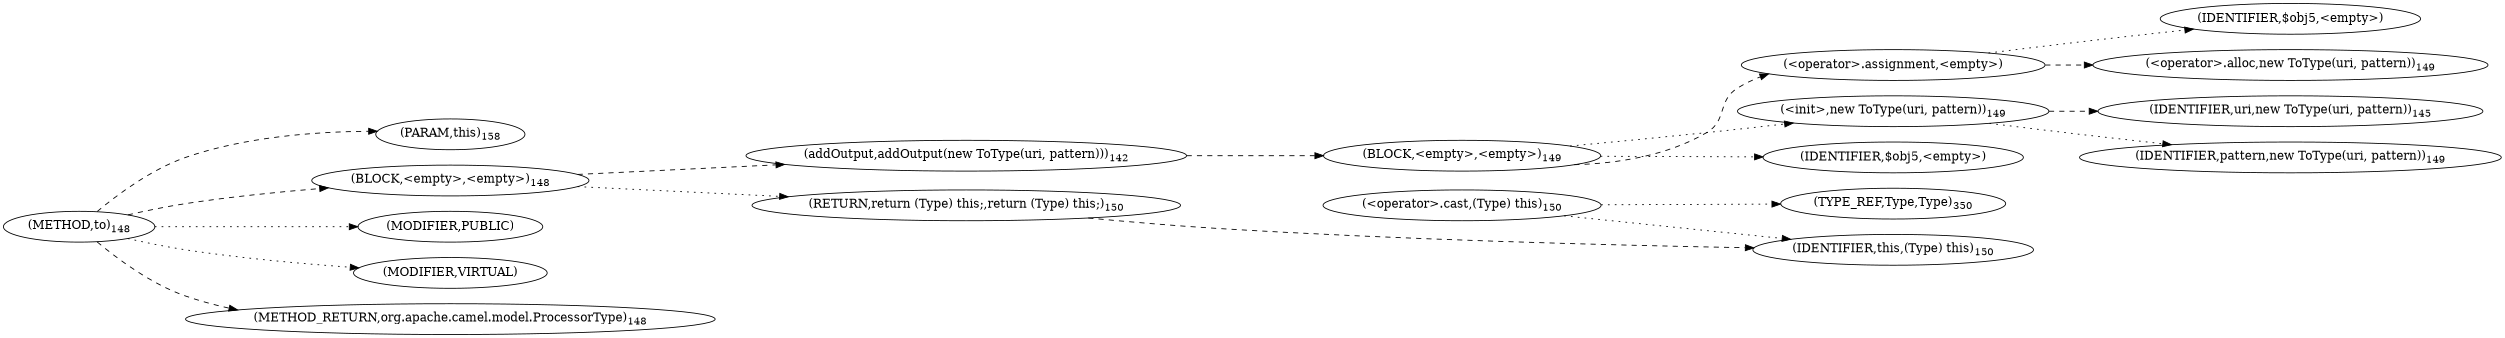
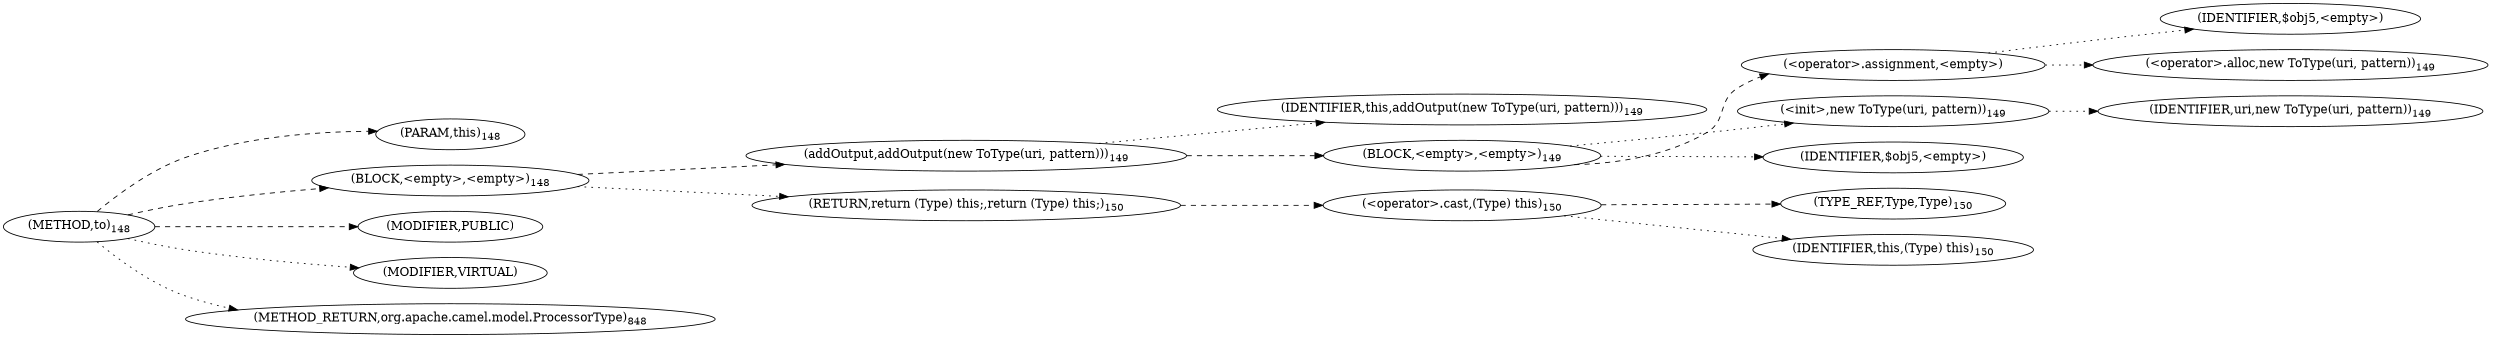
  digraph {
    rankdir=LR
    edge [style=dotted]
    n1 [label=<(METHOD,to)<SUB>148</SUB>>]
-   n2 [label=<(PARAM,this)<SUB>158</SUB>>]
+   n2 [label=<(PARAM,this)<SUB>148</SUB>>]
    n3 [label=<(BLOCK,&lt;empty&gt;,&lt;empty&gt;)<SUB>148</SUB>>]
    n4 [label=<(MODIFIER,PUBLIC)>]
    n5 [label=<(MODIFIER,VIRTUAL)>]
-   n6 [label=<(METHOD_RETURN,org.apache.camel.model.ProcessorType)<SUB>148</SUB>>]
-   n7 [label=<(addOutput,addOutput(new ToType(uri, pattern)))<SUB>142</SUB>>]
+   n6 [label=<(METHOD_RETURN,org.apache.camel.model.ProcessorType)<SUB>848</SUB>>]
+   n7 [label=<(addOutput,addOutput(new ToType(uri, pattern)))<SUB>149</SUB>>]
    n8 [label=<(RETURN,return (Type) this;,return (Type) this;)<SUB>150</SUB>>]
+   n9 [label=<(IDENTIFIER,this,addOutput(new ToType(uri, pattern)))<SUB>149</SUB>>]
    n10 [label=<(BLOCK,&lt;empty&gt;,&lt;empty&gt;)<SUB>149</SUB>>]
    n11 [label=<(&lt;operator&gt;.cast,(Type) this)<SUB>150</SUB>>]
    n12 [label=<(&lt;operator&gt;.assignment,&lt;empty&gt;)>]
    n13 [label=<(&lt;init&gt;,new ToType(uri, pattern))<SUB>149</SUB>>]
    n14 [label=<(IDENTIFIER,$obj5,&lt;empty&gt;)>]
    n15 [label=<(IDENTIFIER,$obj5,&lt;empty&gt;)>]
    n16 [label=<(&lt;operator&gt;.alloc,new ToType(uri, pattern))<SUB>149</SUB>>]
-   n17 [label=<(IDENTIFIER,uri,new ToType(uri, pattern))<SUB>145</SUB>>]
-   n18 [label=<(IDENTIFIER,pattern,new ToType(uri, pattern))<SUB>149</SUB>>]
-   n19 [label=<(TYPE_REF,Type,Type)<SUB>350</SUB>>]
+   n17 [label=<(IDENTIFIER,uri,new ToType(uri, pattern))<SUB>149</SUB>>]
+   n19 [label=<(TYPE_REF,Type,Type)<SUB>150</SUB>>]
    n20 [label=<(IDENTIFIER,this,(Type) this)<SUB>150</SUB>>]
    n1 -> n2 [style=dashed]
    n1 -> n3 [style=dashed]
-   n1 -> n4
+   n1 -> n4 [style=dashed]
    n1 -> n5
-   n1 -> n6 [style=dashed]
+   n1 -> n6
    n3 -> n7 [style=dashed]
    n3 -> n8
+   n7 -> n9
    n7 -> n10 [style=dashed]
-   n8 -> n20 [style=dashed]
+   n8 -> n11 [style=dashed]
    n10 -> n12 [style=dashed]
    n10 -> n13
    n10 -> n14
-   n11 -> n19
+   n11 -> n19 [style=dashed]
    n11 -> n20
    n12 -> n15
-   n12 -> n16 [style=dashed]
-   n13 -> n17 [style=dashed]
-   n13 -> n18
+   n12 -> n16
+   n13 -> n17
  }
